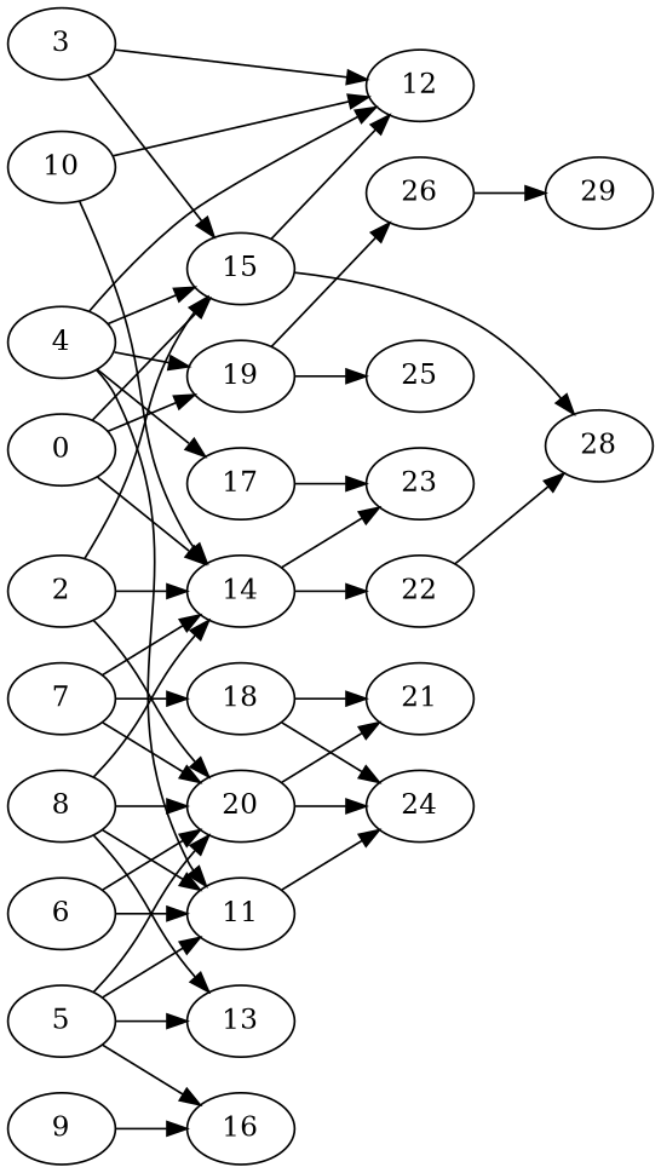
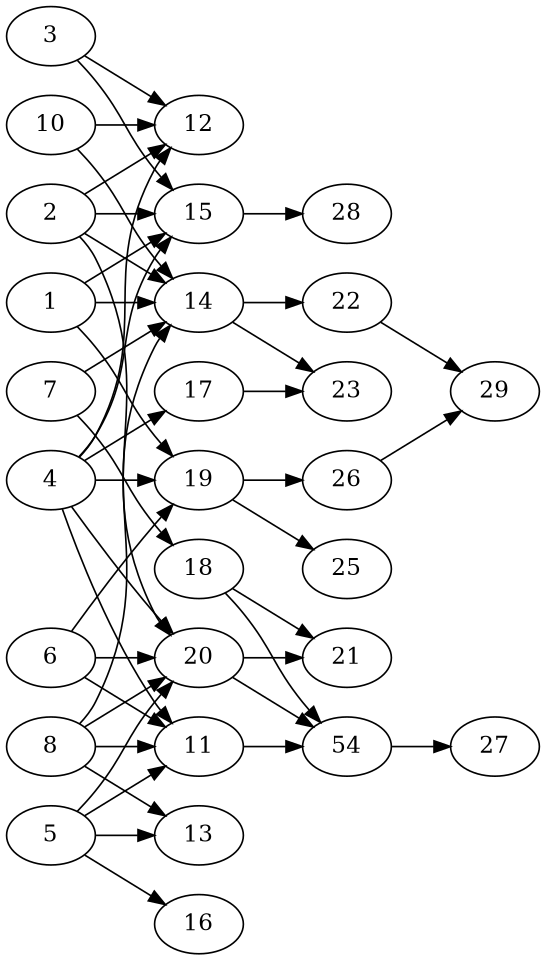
  digraph {
    rankdir=LR
    node [alpha=0.19]
-   1 [expect_size=2051455207335330816 label=0]
+   1 [expect_size=2051455207335330816]
    14 [alpha=0.01 expect_size=115661781639576880]
    15 [alpha=0.14 expect_size=262393100121508151296]
    19 [alpha=0.13 expect_size=1557612906390977]
    22 [alpha=0.11 expect_size=29250360807314685952]
    23 [alpha=0.11 expect_size=939977559062192128]
    28 [alpha=0.02 expect_size=188120976850944000000]
    25 [alpha=0.02 expect_size=65471486143965954048]
    26 [alpha=0.15 expect_size=4133444821534872]
    29 [alpha=0.13 expect_size=439261031718688129024]
    2 [alpha=0.07 expect_size=40733511735279120]
    12 [alpha=0.03 expect_size=223156838015344574464]
    20 [alpha=0.20 expect_size=19252360773044336]
-   24 [alpha=0.14 expect_size=132008137635018816]
+   24 [alpha=0.14 expect_size=132008137635018816 label=54]
    21 [alpha=0.17 expect_size=1046061430329049088000]
+   27 [alpha=0.03 expect_size=34851694046932369408]
    3 [alpha=0.12 expect_size=12832949853144700]
    4 [expect_size=30226244449079972]
    11 [alpha=0.09 expect_size=268739423720439808000]
    17 [alpha=0.15 expect_size=127830281796729776]
    5 [alpha=0.08 expect_size=1179777608154886438912]
    13 [alpha=0.12 expect_size=1910205116369540864]
    16 [expect_size=46667043373631152]
    6 [alpha=0.17 expect_size=707969582526472650752]
    7 [alpha=0.14 expect_size=2113568191249645568000]
    18 [alpha=0.06 expect_size=12299273881047426]
    8 [alpha=0.04 expect_size=4765129017713135]
-   9 [alpha=0.18 expect_size=1234794742781184]
    10 [alpha=0.17 expect_size=583178937941924224]
    1 -> 14
    1 -> 15
    1 -> 19
    14 -> 22
    14 -> 23
    15 -> 28
    19 -> 25
    19 -> 26
-   22 -> 28
+   22 -> 29
    26 -> 29
    2 -> 14
    2 -> 15
-   15 -> 12
+   2 -> 12
    2 -> 20
    20 -> 24
    20 -> 21
+   24 -> 27
    3 -> 15
    3 -> 12
    4 -> 15
    4 -> 19
    4 -> 12
-   7 -> 20
+   4 -> 20
    4 -> 11
    4 -> 17
    11 -> 24
    17 -> 23
    5 -> 20
    5 -> 11
    5 -> 13
    5 -> 16
+   6 -> 19
    6 -> 20
    6 -> 11
    7 -> 14
    7 -> 18
    18 -> 24
    18 -> 21
    8 -> 14
    8 -> 20
    8 -> 11
    8 -> 13
-   9 -> 16
    10 -> 14
    10 -> 12
  }
